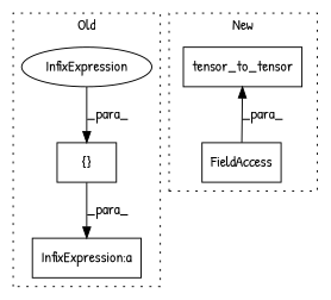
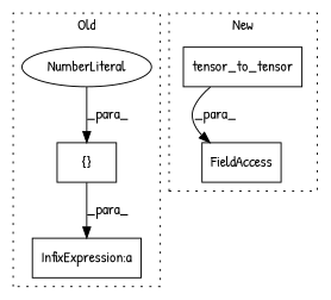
  digraph {
    fontname="Patrick Hand"
    node [fontname="Patrick Hand" shape=box]
    edge [fontname="Patrick Hand"]
    n1 [a=4 l="1,1" label="{}" s="1661,1663"]
    n2 [a=27 l=3 label="InfixExpression:a" s=1664]
-   n3 [a=34 l=1 label=InfixExpression s=1662 shape=ellipse]
+   n3 [a=34 l=1 label=NumberLiteral s=1662 shape=ellipse]
    n4 [a=32 l="18,1" label=tensor_to_tensor s="1653,1719"]
    n5 [a=22 l=5 label=FieldAccess s=1706]
    subgraph cluster_1 {
      label=Old
      style=dotted
      n1
      n2
      n3
    }
    subgraph cluster_2 {
      label=New
      style=dotted
      n4
      n5
    }
    n1 -> n2 [label=_para_]
    n3 -> n1 [label=_para_]
-   n5 -> n4 [label=_para_]
+   n4 -> n5 [label=_para_]
  }
